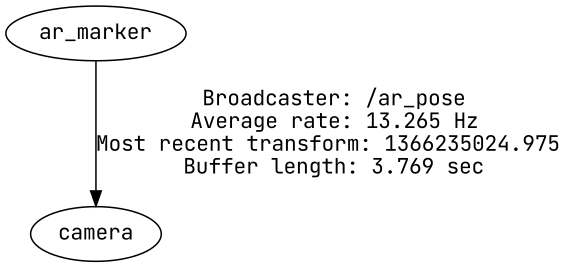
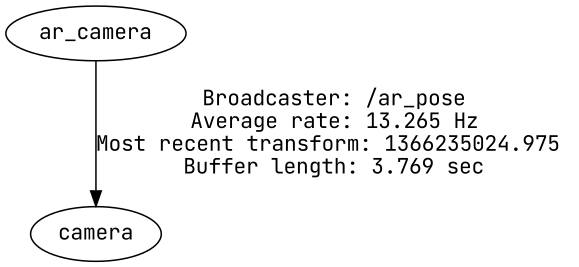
  digraph {
    fontname="JetBrains Mono"
    node [fontname="JetBrains Mono"]
-   ar_marker
+   ar_marker [label=ar_camera]
    camera
    ar_marker -> camera [label="Broadcaster: /ar_pose\nAverage rate: 13.265 Hz\nMost recent transform: 1366235024.975 \nBuffer length: 3.769 sec\n" fontname="JetBrains Mono"]
  }
